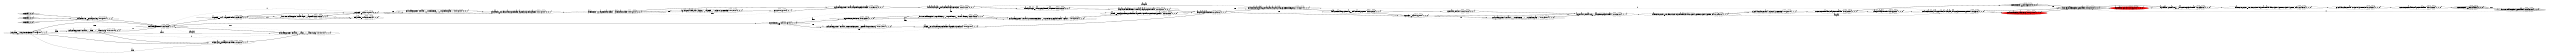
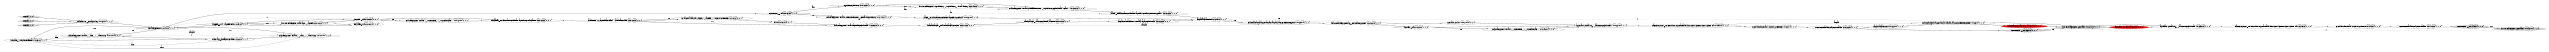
  digraph {
    rankdir=LR
    node [fillcolor=white shape=ellipse style=filled]
    edge [style=bold]
    n1 [label="String name = (String)iter.nextElement()@@@5@@@['1', '1', '1']"]
    n2 [label="cmdl.createArgument().setValue(\"-\" + name + \":\" + value.toString())@@@7@@@['0', '0', '1']"]
    n3 [label="Object value = optionalAttrs.get(name)@@@6@@@['1', '1', '1']"]
    n4 [label="cmdl.createArgument().setValue(\"-\" + name + \":\" + value.toString())@@@7@@@['1', '1', '0']"]
    n5 [label="iter.hasMoreElements()@@@4@@@['1', '1', '1']" shape=diamond]
    n6 [fillcolor=red label="arg.setValue(\"-mx140M\")@@@38@@@['1', '0', '0']"]
    n7 [label="arg.setValue(\"-Dinstall.root=\" + javaccHome.getAbsolutePath())@@@39@@@['1', '1', '0']"]
    n8 [label="final Execute process = new Execute(new LogStreamHandler(this,Project.MSG_INFO,Project.MSG_INFO),null)@@@40@@@['1', '1', '0']"]
    n9 [label="throw new BuildException(\"'outputdirectory' \" + outputDirectory + \" is not a directory.\")@@@19@@@['1', '1', '0']"]
    n10 [label="cmdl.createArgument().setValue(\"-OUTPUT_DIRECTORY:\" + outputDirectory.getAbsolutePath().replace('\','/'))@@@21@@@['1', '1', '0']"]
    n11 [label="javaFile = new File(createOutputFileName(targetFile,outputFile,outputDirectory.getPath()))@@@22@@@['1', '1', '0']"]
    n12 [label="!outputDirectory.isDirectory()@@@18@@@['1', '1', '0']" shape=diamond]
    n13 [label="File javaFile = new File(createOutputFileName(targetFile,outputFile,plainText))@@@15@@@['0', '0', '1']"]
    n14 [label="javaFile.exists() && targetFile.lastModified() < javaFile.lastModified()@@@16@@@['0', '0', '1']" shape=diamond]
    n15 [label="return@@@18@@@['0', '0', '1']"]
    n16 [label="cmdl.createArgument().setValue(targetFile.getAbsolutePath())@@@20@@@['0', '0', '1']"]
    n17 [label="log(\"Target is already built - skipping (\" + targetFile + \")\",Project.MSG_VERBOSE)@@@17@@@['0', '0', '1']"]
    n18 [fillcolor=lightgray label="process.execute() != 0@@@33@@@['0', '0', '1']" shape=diamond]
    n19 [fillcolor=lightgray label="throw new BuildException(\"JJDoc failed.\")@@@34@@@['1', '1', '1']"]
    n20 [label="outputFile != null@@@12@@@['0', '0', '1']" shape=diamond]
    n21 [label="outputDirectory == null@@@13@@@['1', '1', '0']" shape=diamond]
    n22 [label="targetFile == null || !targetFile.isFile()@@@9@@@['1', '1', '1']" shape=diamond]
    n23 [label="process.setCommandline(cmdl.getCommandline())@@@31@@@['1', '1', '1']"]
    n24 [label="classpath.addJavaRuntime()@@@35@@@['1', '1', '0']"]
    n25 [label="cmdl.setClassname(JavaCC.getMainClass(classpath,JavaCC.TASKDEF_TYPE_JJTREE))@@@36@@@['1', '1', '0']"]
    n26 [label="log(cmdl.describeCommand(),Project.MSG_VERBOSE)@@@41@@@['1', '1', '0']"]
    n27 [label="log(cmdl.describeCommand(),Project.MSG_VERBOSE)@@@30@@@['1', '1', '1']"]
    n28 [label="File javaFile = null@@@12@@@['1', '1', '0']"]
    n29 [label="cmdl.createArgument().setValue(\"-\" + OUTPUT_FILE + \":\" + outputFile.replace('\','/'))@@@13@@@['0', '0', '1']"]
    n30 [label="javaFile = new File(createOutputFileName(targetFile,outputFile,null))@@@15@@@['1', '1', '0']"]
    n31 [label="cmdl.createArgument().setValue(\"-OUTPUT_DIRECTORY:\" + getDefaultOutputDirectory())@@@14@@@['1', '1', '0']"]
    n32 [label="arg.setValue(\"-mx140M\")@@@27@@@['0', '0', '1']"]
    n33 [label="arg.setValue(\"-Dinstall.root=\" + javaccHome.getAbsolutePath())@@@28@@@['1', '1', '1']"]
    n34 [label="final Execute process = new Execute(new LogStreamHandler(this,Project.MSG_INFO,Project.MSG_INFO),null)@@@29@@@['1', '1', '1']"]
    n35 [label="process.setCommandline(cmdl.getCommandline())@@@42@@@['1', '1', '0']"]
    n36 [label="final Path classpath = cmdl.createClasspath(getProject())@@@21@@@['0', '0', '1']"]
    n37 [label="cmdl.createArgument().setValue(\"-\" + OUTPUT_FILE + \":\" + outputFile.replace('\','/'))@@@29@@@['1', '1', '0']"]
    n38 [label="throw new BuildException(\"Invalid target: \" + targetFile)@@@10@@@['1', '1', '1']"]
    n39 [fillcolor=lightgray label="execute['1', '0', '0']" shape=diamond]
    n40 [label="Enumeration iter = optionalAttrs.keys()@@@3@@@['1', '1', '1']"]
    n41 [label="outputFile != null@@@28@@@['1', '1', '0']" shape=diamond]
    n42 [label="classpath.addJavaRuntime()@@@24@@@['1', '1', '1']"]
    n43 [fillcolor=red label="cmdl.setMaxmemory(maxMemory)@@@37@@@['0', '1', '0']"]
    n44 [fillcolor=lightgray label="process.execute() != 0@@@44@@@['1', '1', '0']"]
    n45 [fillcolor=lightgray label="throw new BuildException(\"JJTree failed.\")@@@45@@@['1', '1', '0']"]
    n46 [fillcolor=lightgray label="execute['0', '0', '1']" shape=diamond]
    n47 [label="cmdl.setClassname(JavaCC.getMainClass(classpath,JavaCC.TASKDEF_TYPE_JJDOC))@@@25@@@['1', '1', '1']"]
    n48 [label="final Commandline.Argument arg = cmdl.createVmArgument()@@@26@@@['1', '1', '1']"]
    n49 [label="final File javaccJar = JavaCC.getArchiveFile(javaccHome)@@@22@@@['0', '0', '1']"]
    n50 [label="classpath.createPathElement().setPath(javaccJar.getAbsolutePath())@@@23@@@['0', '0', '1']"]
    n51 [fillcolor=lightgray label="execute['0', '1', '0']" shape=diamond]
    n1 -> n2 [label=name style=solid]
    n1 -> n3 [label=name style=solid]
    n1 -> n3
    n1 -> n4 [label=name style=solid]
    n2 -> n5
    n3 -> n2
    n3 -> n4
    n4 -> n2 [label=0 style=dashed]
    n4 -> n5
    n5 -> n1
    n5 -> n1 [label=true style=dotted]
    n5 -> n2 [label=true style=dotted]
    n5 -> n3 [label=classpath style=dotted]
    n5 -> n4 [label=true style=dotted]
    n5 -> n20 [label=0 style=dashed]
    n5 -> n21
    n5 -> n22
    n6 -> n7
    n7 -> n8
    n8 -> n26
    n9 -> n10
    n10 -> n11
    n11 -> n42
    n12 -> n9
    n12 -> n9 [label=true style=dotted]
    n12 -> n10
    n13 -> n14
    n14 -> n15 [label=true style=dotted]
    n14 -> n16
    n14 -> n17 [label=true style=dotted]
    n14 -> n17
    n15 -> n16
    n16 -> n36
    n17 -> n15
    n18 -> n19
    n18 -> n19 [label=true style=dotted]
    n19 -> n6
    n19 -> n7
    n20 -> n13
    n20 -> n29 [label=true style=dotted]
    n20 -> n29
    n21 -> n10 [label=false style=dotted]
    n21 -> n11 [label=false style=dotted]
    n21 -> n12
    n21 -> n12 [label=false style=dotted]
    n21 -> n30 [label=true style=dotted]
    n21 -> n31
    n21 -> n31 [label=true style=dotted]
    n22 -> n20
    n22 -> n28
    n22 -> n38
    n22 -> n38 [label=true style=dotted]
    n23 -> n18
    n23 -> n24
    n24 -> n25
    n25 -> n19
    n25 -> n43
    n25 -> n47 [label=0 style=dashed]
    n26 -> n35
    n27 -> n23
    n29 -> n13
    n30 -> n42
    n31 -> n30
    n32 -> n33
    n33 -> n34
    n34 -> n25 [label=classpath style=solid]
    n34 -> n27
    n35 -> n44
    n36 -> n47 [label=classpath style=solid]
    n36 -> n49
    n37 -> n33
    n38 -> n20
    n38 -> n28
    n39 -> n40
    n40 -> n5
    n41 -> n33
    n41 -> n37
    n41 -> n37 [label=true style=dotted]
-   n42 -> n41
    n42 -> n47
    n42 -> n47 [label=true style=dotted]
    n42 -> n48 [label=true style=dotted]
    n43 -> n19
    n44 -> n45
    n44 -> n45 [label=true style=dotted]
    n45 -> n19 [label=0 style=dashed]
    n46 -> n40
    n47 -> n48
    n48 -> n32
    n48 -> n41
    n49 -> n50
    n50 -> n42
    n51 -> n40
  }
